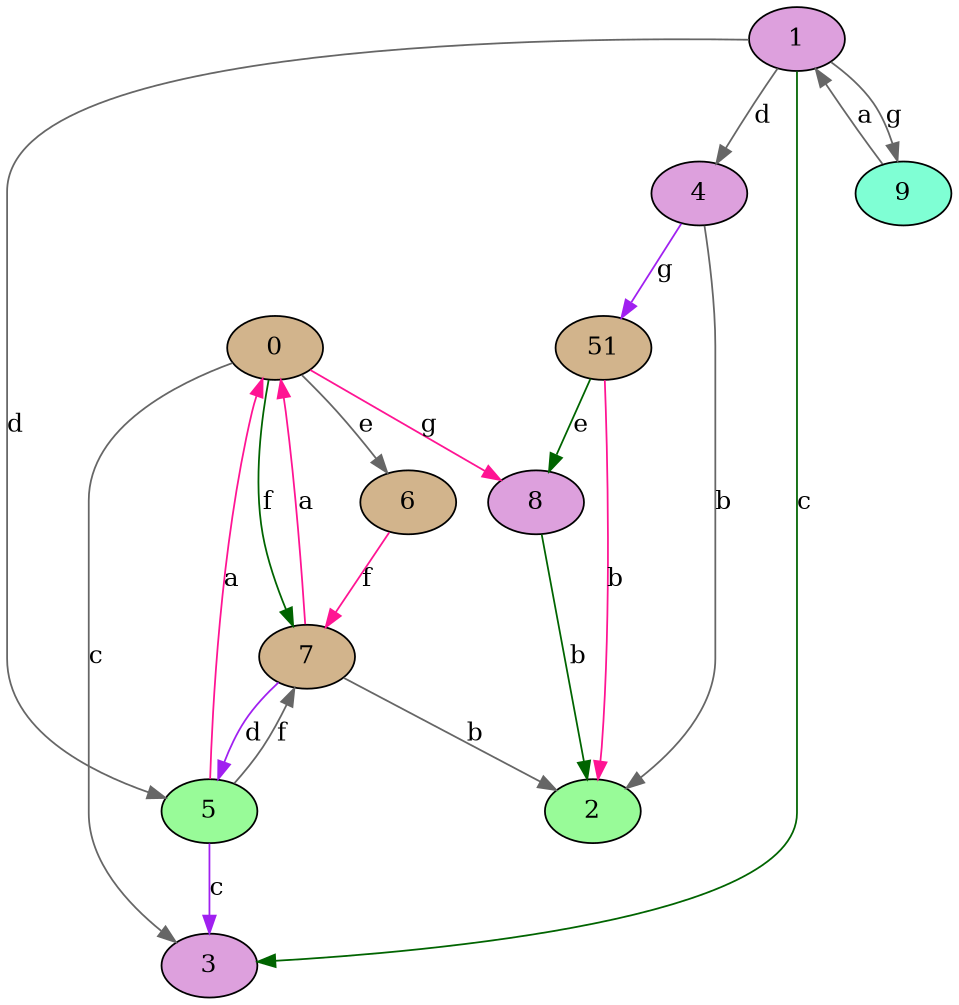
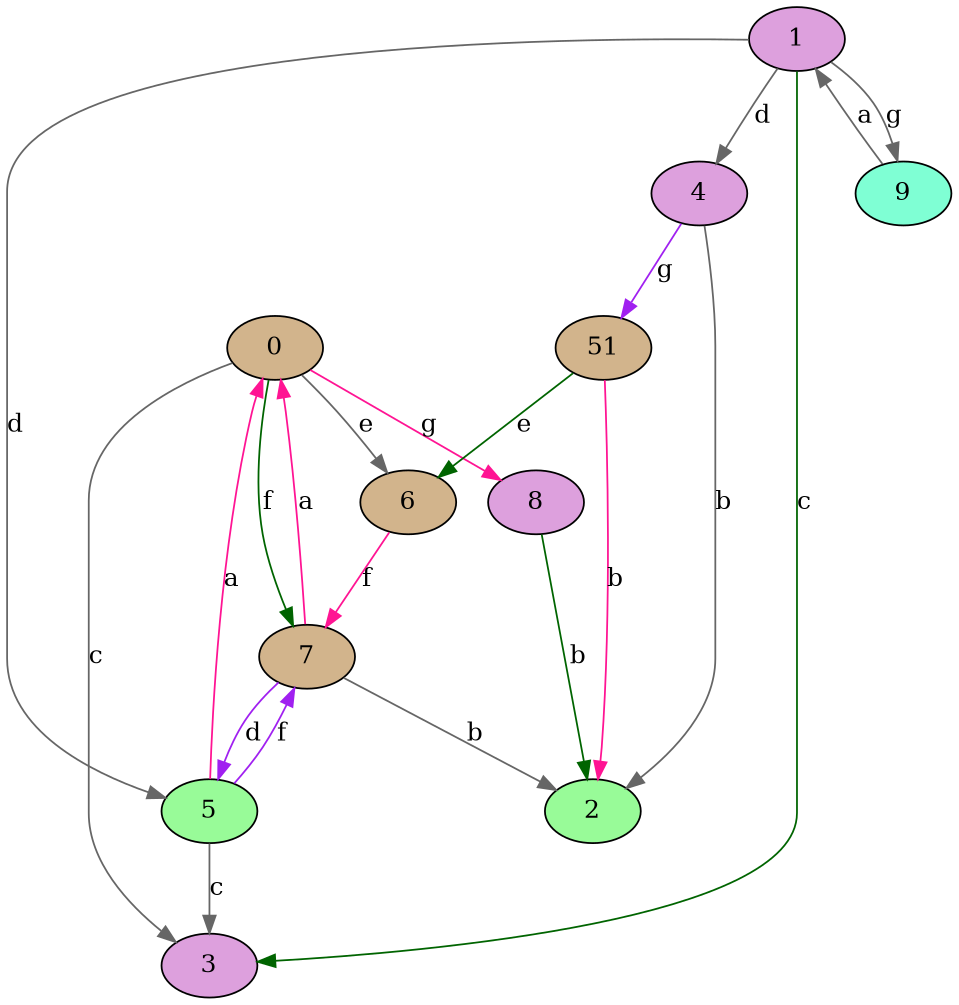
  strict digraph {
    node [fillcolor=plum style=filled]
    edge [color=gray40]
    3
    0 [fillcolor=tan]
    6 [fillcolor=tan]
    7 [fillcolor=tan]
    8
    5 [fillcolor=palegreen]
    2 [fillcolor=palegreen]
    1
    4
    9 [fillcolor=aquamarine]
    n11 [fillcolor=tan label=51]
    0 -> 3 [label=c]
    0 -> 6 [label=e]
    0 -> 7 [color=darkgreen label=f]
    0 -> 8 [color=deeppink label=g]
    6 -> 7 [color=deeppink label=f]
    7 -> 0 [color=deeppink label=a]
    7 -> 5 [color=purple label=d]
    7 -> 2 [label=b]
    8 -> 2 [color=darkgreen label=b]
-   5 -> 3 [color=purple label=c]
+   5 -> 3 [label=c]
    5 -> 0 [color=deeppink label=a]
-   5 -> 7 [label=f]
+   5 -> 7 [color=purple label=f]
    1 -> 3 [color=darkgreen label=c]
    1 -> 5 [label=d]
    1 -> 4 [label=d]
    1 -> 9 [label=g]
    4 -> 2 [label=b]
    4 -> n11 [color=purple label=g]
    9 -> 1 [label=a]
-   n11 -> 8 [color=darkgreen label=e]
+   n11 -> 6 [color=darkgreen label=e]
    n11 -> 2 [color=deeppink label=b]
  }
